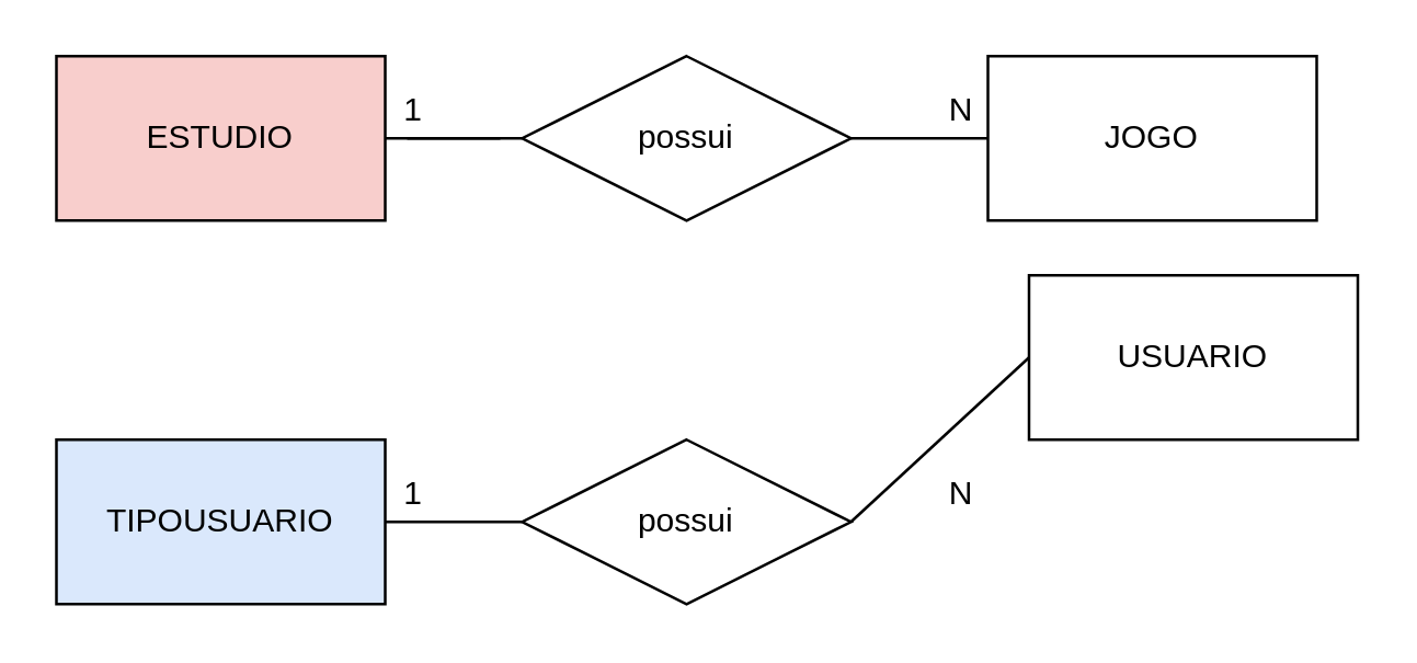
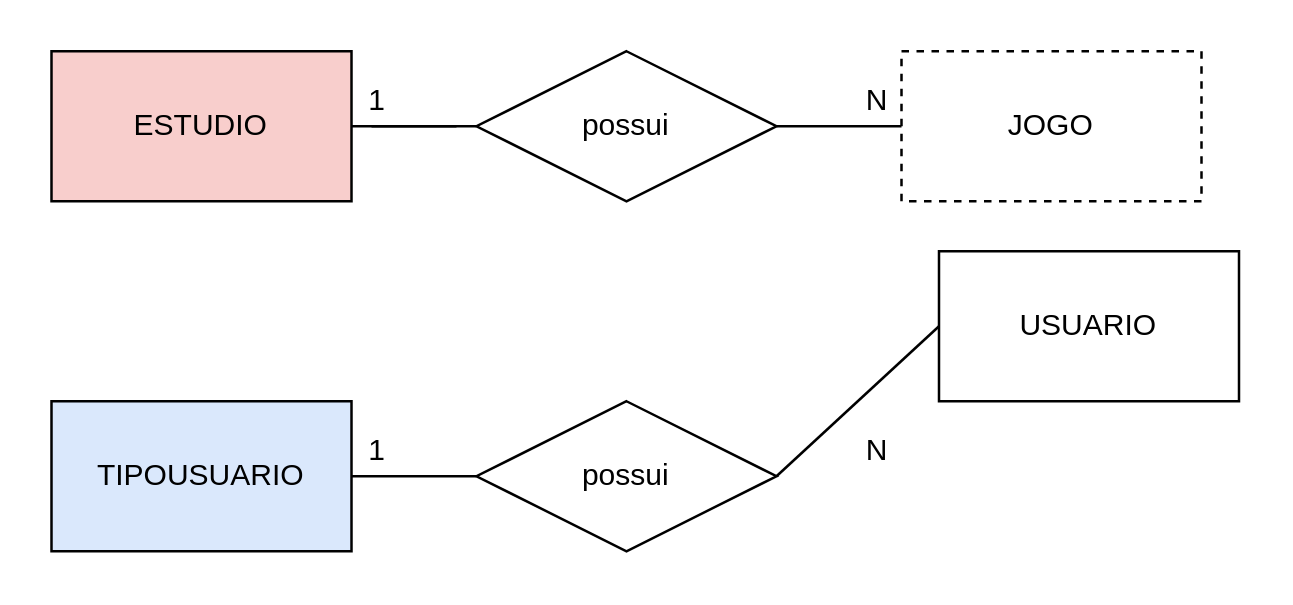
  <mxCell id="0" />
  <mxCell id="1" parent="0" />
- <mxCell id="2" value="JOGO" style="rounded=0;whiteSpace=wrap;html=1;hachureGap=4;pointerEvents=0;" vertex="1" parent="1"><mxGeometry x="360" y="20" width="120" height="60" as="geometry" /></mxCell>
+ <mxCell id="2" value="JOGO" style="rounded=0;whiteSpace=wrap;html=1;hachureGap=4;pointerEvents=0;dashed=1;" vertex="1" parent="1"><mxGeometry x="360" y="20" width="120" height="60" as="geometry" /></mxCell>
  <mxCell id="3" style="edgeStyle=none;curved=1;rounded=0;orthogonalLoop=1;jettySize=auto;html=1;entryX=0;entryY=0.5;entryDx=0;entryDy=0;endArrow=none;endFill=0;startSize=14;endSize=14;sourcePerimeterSpacing=8;targetPerimeterSpacing=8;exitX=1;exitY=0.5;exitDx=0;exitDy=0;" edge="1" parent="1" source="4" target="9"><mxGeometry relative="1" as="geometry" /></mxCell>
  <mxCell id="4" value="TIPOUSUARIO" style="rounded=0;whiteSpace=wrap;html=1;hachureGap=4;pointerEvents=0;fillColor=#dae8fc;" vertex="1" parent="1"><mxGeometry x="20" y="160" width="120" height="60" as="geometry" /></mxCell>
  <mxCell id="5" value="USUARIO" style="rounded=0;whiteSpace=wrap;html=1;hachureGap=4;pointerEvents=0;" vertex="1" parent="1"><mxGeometry x="375" y="100" width="120" height="60" as="geometry" /></mxCell>
  <mxCell id="6" style="edgeStyle=none;curved=1;rounded=0;orthogonalLoop=1;jettySize=auto;html=1;entryX=0;entryY=0.5;entryDx=0;entryDy=0;endArrow=none;endFill=0;startSize=14;endSize=14;sourcePerimeterSpacing=8;targetPerimeterSpacing=8;exitX=1;exitY=0.5;exitDx=0;exitDy=0;" edge="1" parent="1" source="7" target="2"><mxGeometry relative="1" as="geometry" /></mxCell>
  <mxCell id="7" value="possui" style="shape=rhombus;perimeter=rhombusPerimeter;whiteSpace=wrap;html=1;align=center;hachureGap=4;pointerEvents=0;" vertex="1" parent="1"><mxGeometry x="190" y="20" width="120" height="60" as="geometry" /></mxCell>
  <mxCell id="8" style="edgeStyle=none;curved=1;rounded=0;orthogonalLoop=1;jettySize=auto;html=1;entryX=0;entryY=0.5;entryDx=0;entryDy=0;endArrow=none;endFill=0;startSize=14;endSize=14;sourcePerimeterSpacing=8;targetPerimeterSpacing=8;exitX=1;exitY=0.5;exitDx=0;exitDy=0;" edge="1" parent="1" source="9" target="5"><mxGeometry relative="1" as="geometry" /></mxCell>
  <mxCell id="9" value="possui" style="shape=rhombus;perimeter=rhombusPerimeter;whiteSpace=wrap;html=1;align=center;hachureGap=4;pointerEvents=0;" vertex="1" parent="1"><mxGeometry x="190" y="160" width="120" height="60" as="geometry" /></mxCell>
  <mxCell id="10" style="edgeStyle=none;curved=1;rounded=0;orthogonalLoop=1;jettySize=auto;html=1;entryX=0;entryY=0.5;entryDx=0;entryDy=0;endArrow=none;endFill=0;startSize=14;endSize=14;sourcePerimeterSpacing=8;targetPerimeterSpacing=8;" edge="1" parent="1" target="7"><mxGeometry relative="1" as="geometry"><mxPoint x="140" y="50" as="sourcePoint" /></mxGeometry></mxCell>
  <mxCell id="11" value="" style="edgeStyle=none;curved=1;rounded=0;orthogonalLoop=1;jettySize=auto;html=1;endArrow=none;endFill=0;startSize=14;endSize=14;sourcePerimeterSpacing=8;targetPerimeterSpacing=8;" edge="1" parent="1" source="12" target="7"><mxGeometry relative="1" as="geometry" /></mxCell>
  <mxCell id="12" value="ESTUDIO" style="rounded=0;whiteSpace=wrap;html=1;hachureGap=4;pointerEvents=0;fillColor=#f8cecc;" vertex="1" parent="1"><mxGeometry x="20" y="20" width="120" height="60" as="geometry" /></mxCell>
  <mxCell id="13" value="1" style="text;html=1;align=center;verticalAlign=middle;resizable=0;points=[];autosize=1;strokeColor=none;fillColor=none;" vertex="1" parent="1"><mxGeometry x="140" y="30" width="20" height="20" as="geometry" /></mxCell>
  <mxCell id="14" value="N" style="text;html=1;align=center;verticalAlign=middle;resizable=0;points=[];autosize=1;strokeColor=none;fillColor=none;" vertex="1" parent="1"><mxGeometry x="340" y="30" width="20" height="20" as="geometry" /></mxCell>
  <mxCell id="15" value="1" style="text;html=1;align=center;verticalAlign=middle;resizable=0;points=[];autosize=1;strokeColor=none;fillColor=none;" vertex="1" parent="1"><mxGeometry x="140" y="170" width="20" height="20" as="geometry" /></mxCell>
  <mxCell id="16" value="N" style="text;html=1;align=center;verticalAlign=middle;resizable=0;points=[];autosize=1;strokeColor=none;fillColor=none;" vertex="1" parent="1"><mxGeometry x="340" y="170" width="20" height="20" as="geometry" /></mxCell>
